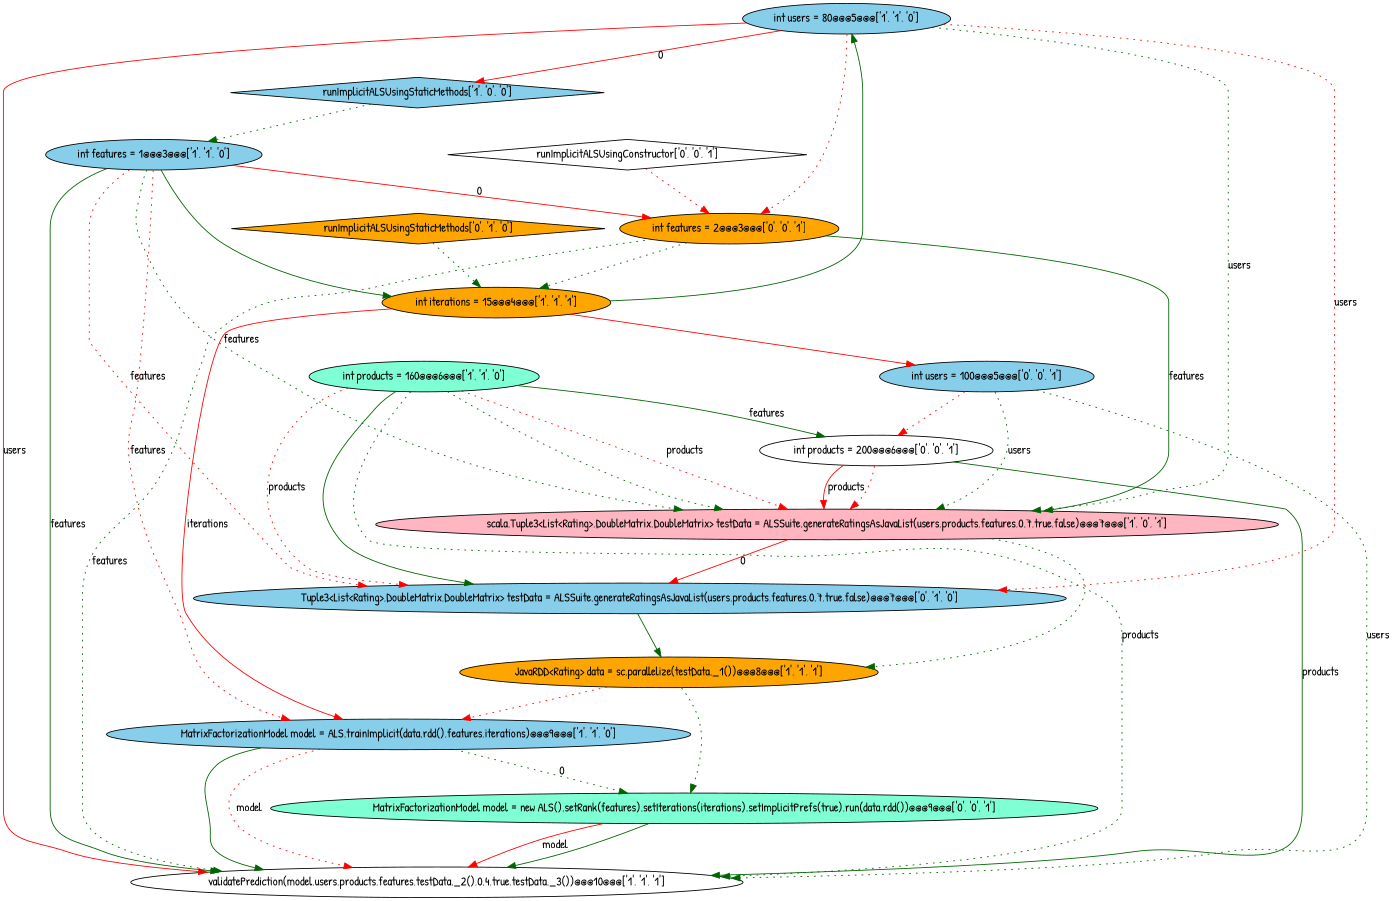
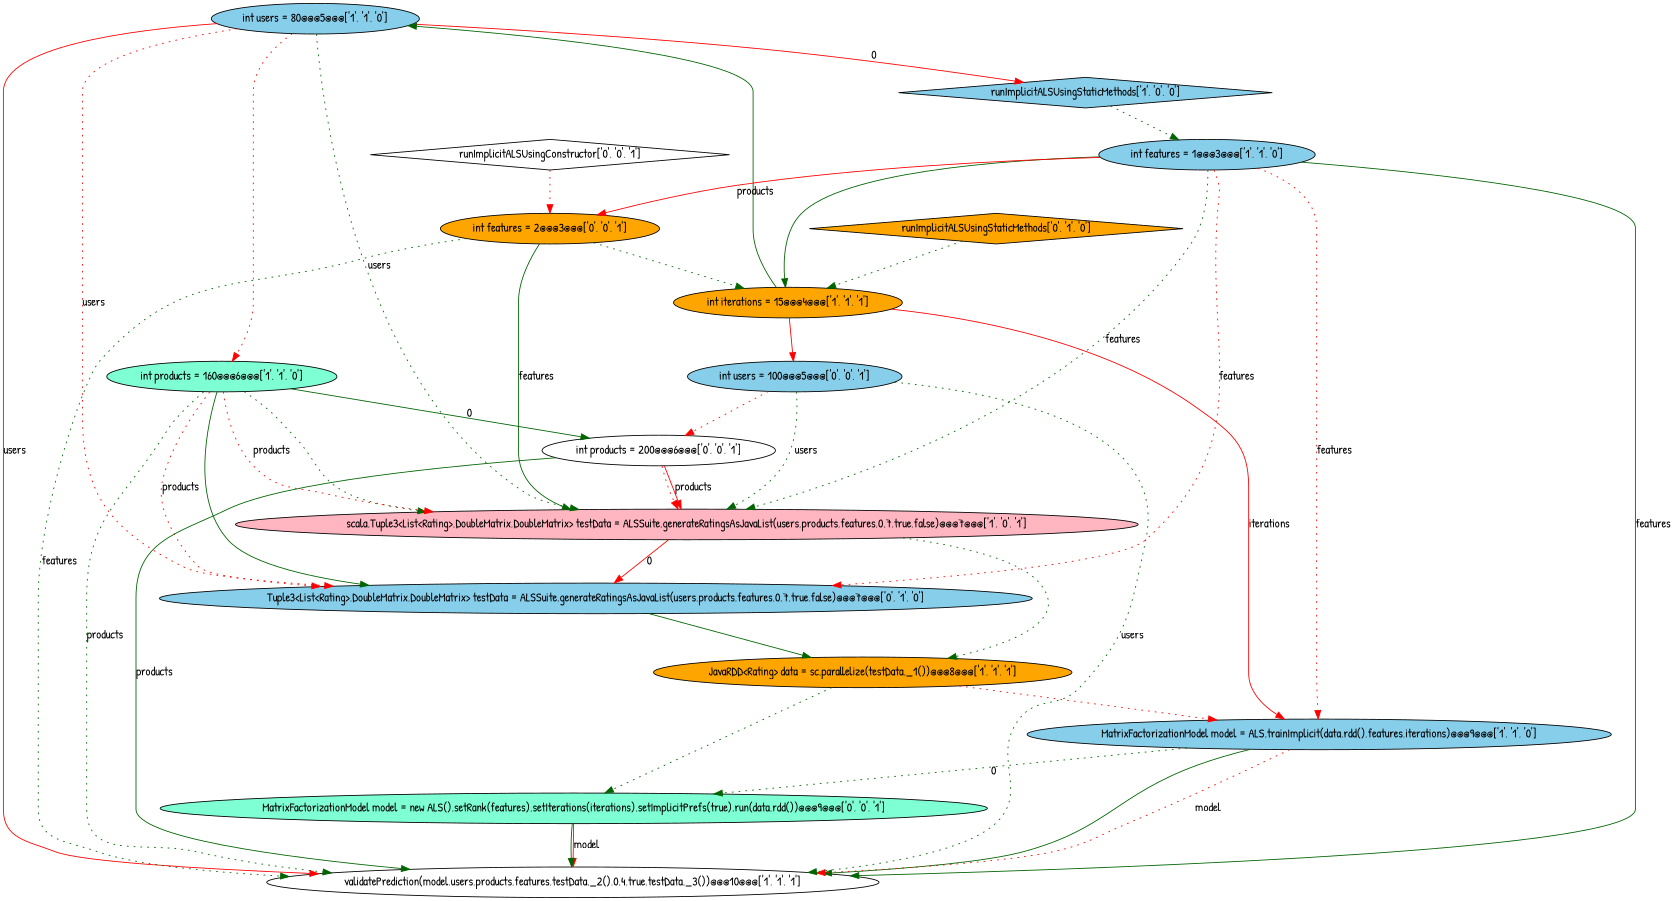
  digraph {
    fontname="Patrick Hand"
    node [fillcolor=skyblue fontname="Patrick Hand" shape=ellipse style=filled]
    edge [color=darkgreen fontname="Patrick Hand" style=dotted]
    n1 [fillcolor=lightpink label="scala.Tuple3<List<Rating>,DoubleMatrix,DoubleMatrix> testData = ALSSuite.generateRatingsAsJavaList(users,products,features,0.7,true,false)@@@7@@@['1', '0', '1']"]
    n2 [label="Tuple3<List<Rating>,DoubleMatrix,DoubleMatrix> testData = ALSSuite.generateRatingsAsJavaList(users,products,features,0.7,true,false)@@@7@@@['0', '1', '0']"]
    n3 [fillcolor=orange label="JavaRDD<Rating> data = sc.parallelize(testData._1())@@@8@@@['1', '1', '1']"]
    n4 [label="MatrixFactorizationModel model = ALS.trainImplicit(data.rdd(),features,iterations)@@@9@@@['1', '1', '0']"]
    n5 [fillcolor=aquamarine label="MatrixFactorizationModel model = new ALS().setRank(features).setIterations(iterations).setImplicitPrefs(true).run(data.rdd())@@@9@@@['0', '0', '1']"]
    n6 [label="int users = 80@@@5@@@['1', '1', '0']"]
    n7 [fillcolor=white label="validatePrediction(model,users,products,features,testData._2(),0.4,true,testData._3())@@@10@@@['1', '1', '1']"]
    n8 [fillcolor=aquamarine label="int products = 160@@@6@@@['1', '1', '0']"]
    n9 [label="runImplicitALSUsingStaticMethods['1', '0', '0']" shape=diamond]
    n10 [fillcolor=white label="int products = 200@@@6@@@['0', '0', '1']"]
    n11 [label="int users = 100@@@5@@@['0', '0', '1']"]
    n12 [fillcolor=orange label="int iterations = 15@@@4@@@['1', '1', '1']"]
    n13 [fillcolor=orange label="int features = 2@@@3@@@['0', '0', '1']"]
    n14 [fillcolor=white label="runImplicitALSUsingConstructor['0', '0', '1']" shape=diamond]
    n15 [label="int features = 1@@@3@@@['1', '1', '0']"]
    n16 [fillcolor=orange label="runImplicitALSUsingStaticMethods['0', '1', '0']" shape=diamond]
    n1 -> n2 [color=red label=0 style=solid]
    n1 -> n3
    n2 -> n3 [style=solid]
    n3 -> n4 [color=red]
    n3 -> n5
    n4 -> n5 [label=0]
    n4 -> n7 [style=solid]
    n4 -> n7 [color=red label=model]
    n5 -> n7 [color=red label=model style=solid]
    n5 -> n7 [style=solid]
    n6 -> n1 [label=users]
    n6 -> n2 [color=red label=users]
    n6 -> n7 [color=red label=users style=solid]
-   n6 -> n13 [color=red]
+   n6 -> n8 [color=red]
    n6 -> n9 [color=red label=0 style=solid]
    n8 -> n1
    n8 -> n1 [color=red label=products]
    n8 -> n2 [color=red label=products]
    n8 -> n2 [style=solid]
    n8 -> n7 [label=products]
-   n8 -> n10 [label=features style=solid]
+   n8 -> n10 [label=0 style=solid]
    n9 -> n15
    n10 -> n1 [color=red label=products style=solid]
    n10 -> n1 [color=red]
    n10 -> n7 [label=products style=solid]
    n11 -> n1 [label=users]
    n11 -> n7 [label=users]
    n11 -> n10 [color=red]
    n12 -> n4 [color=red label=iterations style=solid]
    n12 -> n6 [style=solid]
    n12 -> n11 [color=red style=solid]
    n13 -> n1 [label=features style=solid]
    n13 -> n7 [label=features]
    n13 -> n12
    n14 -> n13 [color=red]
    n15 -> n1 [label=features]
    n15 -> n2 [color=red label=features]
    n15 -> n4 [color=red label=features]
    n15 -> n7 [label=features style=solid]
    n15 -> n12 [style=solid]
-   n15 -> n13 [color=red label=0 style=solid]
+   n15 -> n13 [color=red label=products style=solid]
    n16 -> n12
  }
